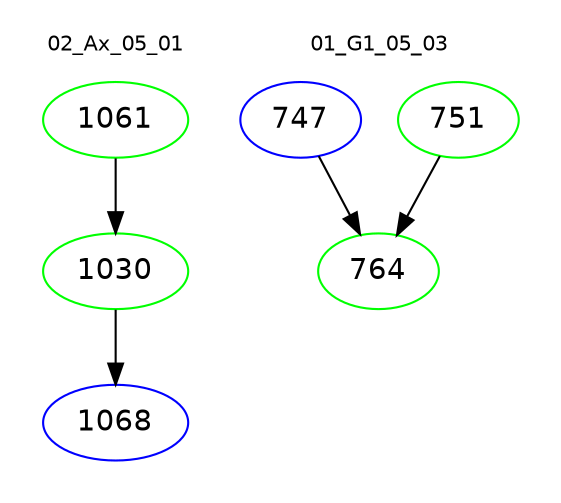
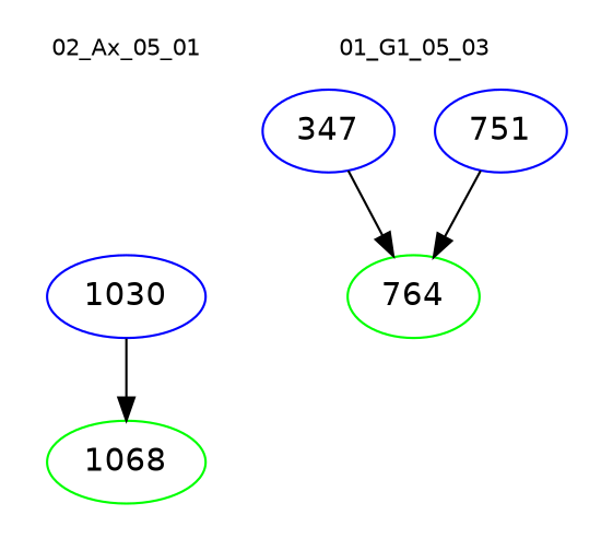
  digraph {
    fontname="DejaVu Sans"
    node [color=green fontname="DejaVu Sans"]
    edge [color=black fontname="DejaVu Sans"]
-   n1 [label=1061]
-   n2 [label=1030]
-   n3 [color=blue label=1068]
-   n4 [label=751]
-   n5 [color=blue label=747]
+   n2 [color=blue label=1030]
+   n3 [label=1068]
+   n4 [color=blue label=751]
+   n5 [color=blue label=347]
    n6 [label=764]
    subgraph cluster_1 {
      color=white
      fontsize=10
      label="02_Ax_05_01"
-     n1
      n2
      n3
    }
    subgraph cluster_2 {
      color=white
      fontsize=10
      label="01_G1_05_03"
      n4
      n5
      n6
    }
-   n1 -> n2
    n2 -> n3
    n4 -> n6
    n5 -> n6
  }
